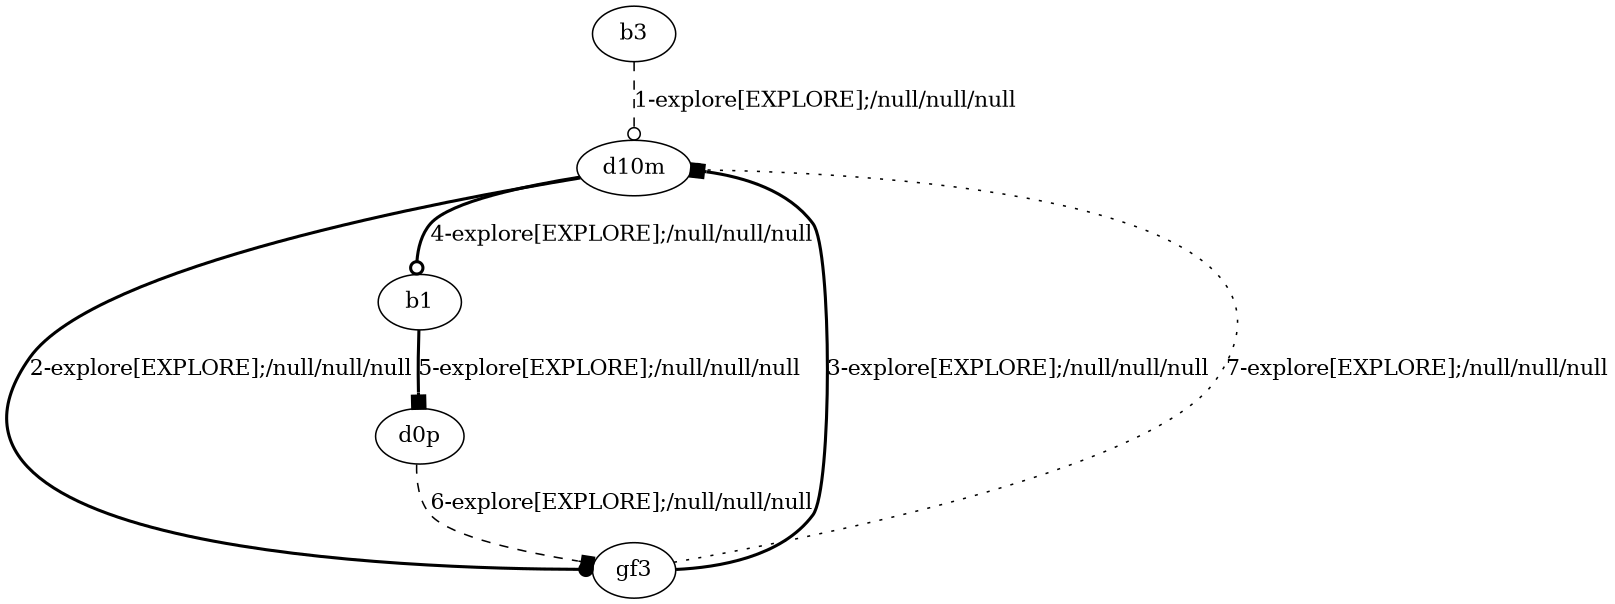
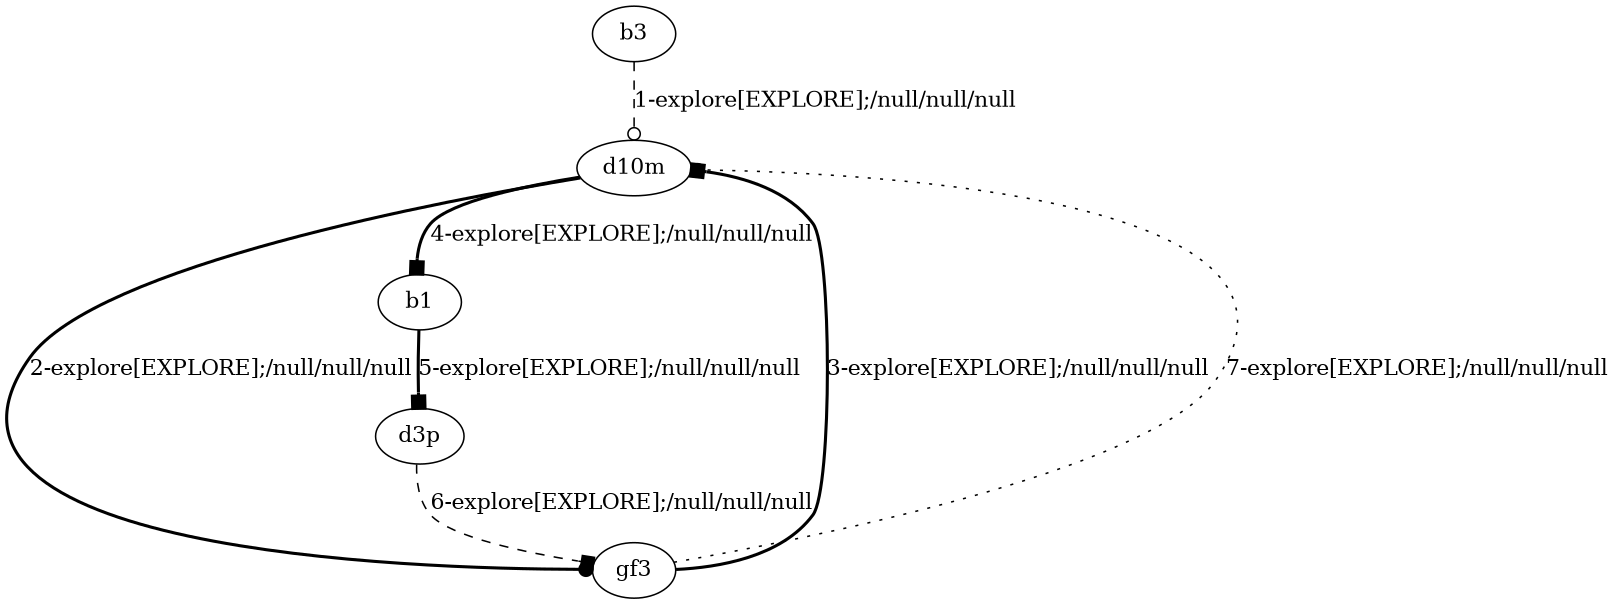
  digraph {
    edge [arrowhead=box style=bold]
    n1 [label=b3]
    d10m
    gf3
    b1
-   d3p [label=d0p]
+   d3p
    n1 -> d10m [arrowhead=odot label="1-explore[EXPLORE];/null/null/null" style=dashed]
    d10m -> gf3 [arrowhead=dot label="2-explore[EXPLORE];/null/null/null"]
-   d10m -> b1 [arrowhead=odot label="4-explore[EXPLORE];/null/null/null"]
+   d10m -> b1 [label="4-explore[EXPLORE];/null/null/null"]
    gf3 -> d10m [label="3-explore[EXPLORE];/null/null/null"]
    gf3 -> d10m [arrowhead=dot label="7-explore[EXPLORE];/null/null/null" style=dotted]
    b1 -> d3p [label="5-explore[EXPLORE];/null/null/null"]
    d3p -> gf3 [label="6-explore[EXPLORE];/null/null/null" style=dashed]
  }
